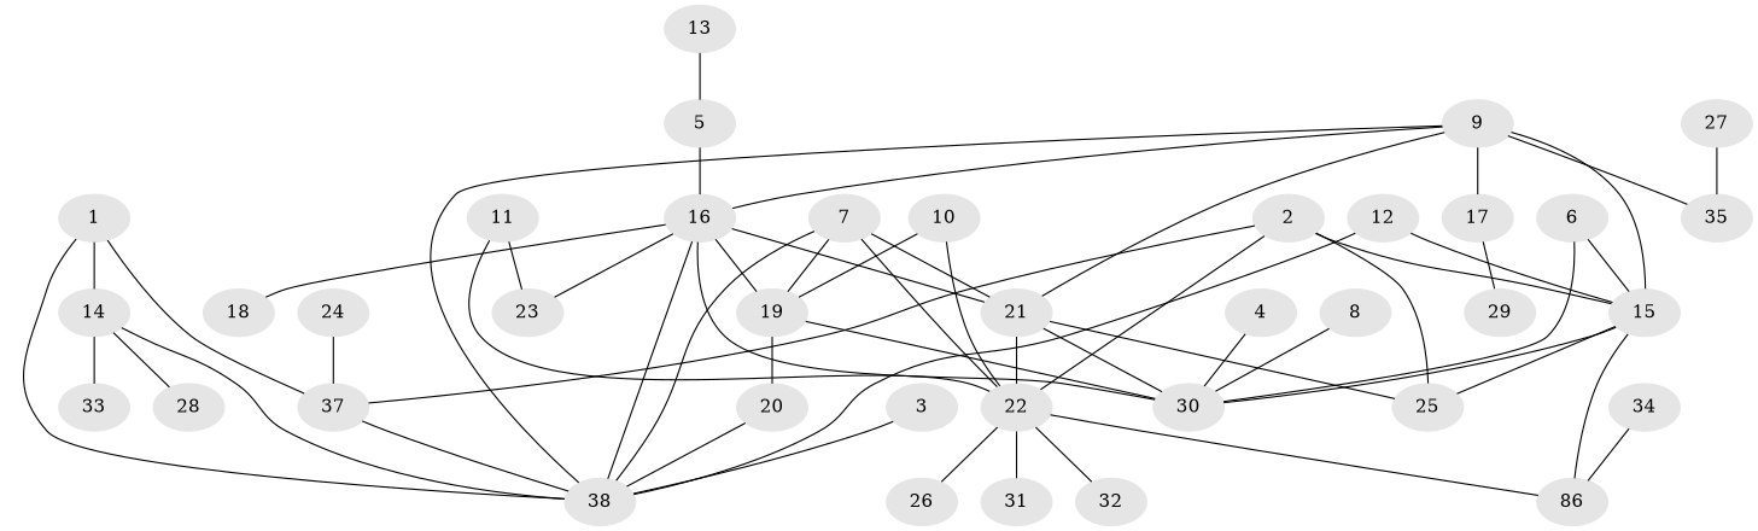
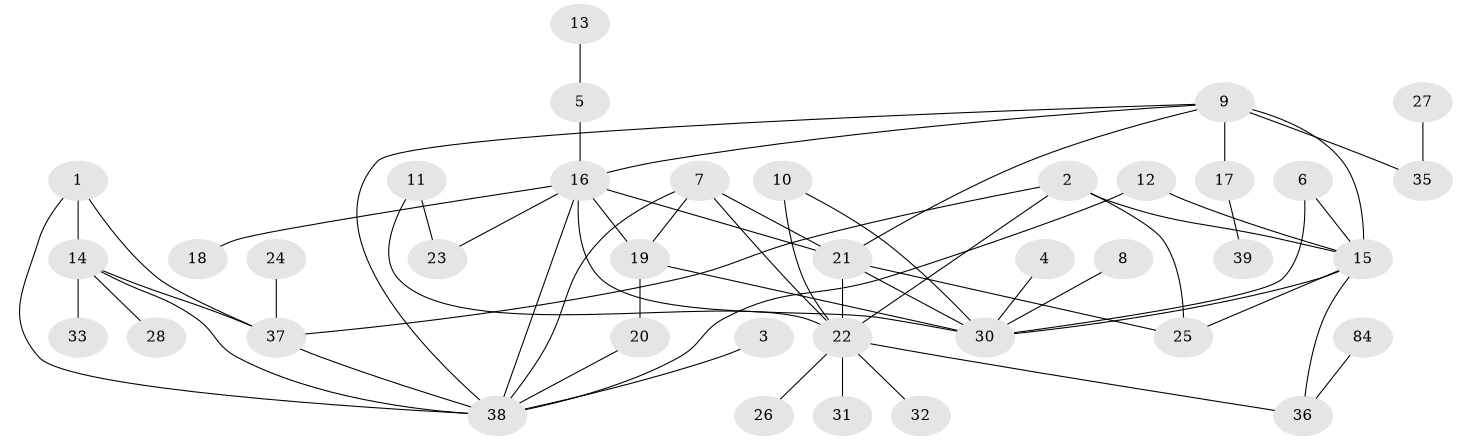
  graph {
    node [color=gray90 style=filled]
    edge [weight=1.0]
    1
    14
    37
    38
    28
    33
    2
    15
    22
    25
    30
-   36 [label=86]
+   36
    26
    31
    32
    3
    4
    5
    16
    19
    21
    23
    18
    6
    7
    20
    8
    9
    17
    35
-   29
+   29 [label=39]
    10
    11
    12
    13
    24
    27
-   34
+   34 [label=84]
    1 -- 14
    1 -- 37
    1 -- 38
+   14 -- 37
    14 -- 38
    14 -- 28
    14 -- 33
    37 -- 38
    2 -- 37
    2 -- 15 [weight=2.0]
    2 -- 22
    2 -- 25 [weight=2.0]
    15 -- 25
    15 -- 30
    15 -- 36
    22 -- 36
    22 -- 26
    22 -- 31
    22 -- 32
    3 -- 38
    4 -- 30
    5 -- 16
    16 -- 38
    16 -- 30
    16 -- 19 [weight=2.0]
    16 -- 21
    16 -- 23
    16 -- 18
    19 -- 30 [weight=2.0]
    19 -- 20
    21 -- 22 [weight=2.0]
    21 -- 25
    21 -- 30
    6 -- 15
    6 -- 30
    7 -- 38
    7 -- 22
    7 -- 19
    7 -- 21 [weight=2.0]
    20 -- 38
    8 -- 30
    9 -- 38
    9 -- 15
    9 -- 16
    9 -- 21
    9 -- 17 [weight=3.0]
    9 -- 35
    17 -- 29
    10 -- 22
-   10 -- 19
+   10 -- 30
    11 -- 22
    11 -- 23
    12 -- 38
    12 -- 15
    13 -- 5
    24 -- 37
    27 -- 35
    34 -- 36
  }
